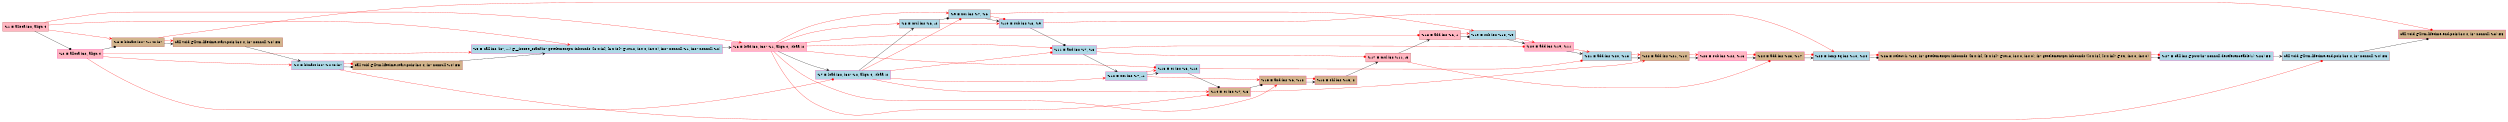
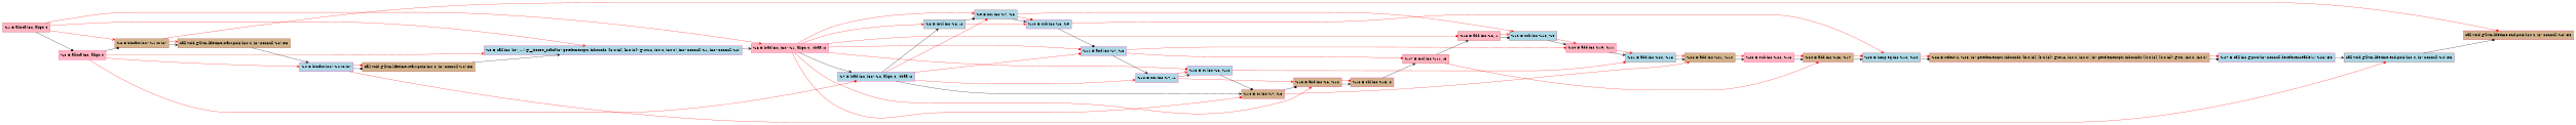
  digraph {
    rankdir=LR
    node [color=deeppink fillcolor=lightblue shape=record style=filled]
    edge [arrowhead=vee color=red]
    n1 [color=brown fillcolor=lightpink label="  %1 = alloca i32, align 4"]
    n2 [fillcolor=lightpink label="  %2 = alloca i32, align 4"]
    n3 [color=brown fillcolor=tan label="  %3 = bitcast i32* %1 to i8*"]
    n4 [label="  %5 = call i32 (i8*, ...) @__isoc99_scanf(i8* getelementptr inbounds ([6 x i8], [6 x i8]* @.str.2, i64 0, i64 0), i32* nonnull %1, i32* nonnull %2)"]
    n5 [fillcolor=lightpink label="  %6 = load i32, i32* %1, align 4, !tbaa !2"]
    n6 [label="  %4 = bitcast i32* %2 to i8*"]
    n7 [label="  %7 = load i32, i32* %2, align 4, !tbaa !2"]
    n8 [color=brown fillcolor=tan label="  call void @llvm.lifetime.start.p0i8(i64 4, i8* nonnull %3) #5"]
    n9 [fillcolor=tan label="  call void @llvm.lifetime.end.p0i8(i64 4, i8* nonnull %3) #5"]
    n10 [color=brown label="  %8 = mul i32 %6, -2"]
    n11 [color=brown label="  %9 = xor i32 %7, %6"]
    n12 [label="  %11 = and i32 %7, %6"]
    n13 [label="  %13 = or i32 %6, %12"]
    n14 [fillcolor=tan label="  %14 = or i32 %7, %6"]
    n15 [fillcolor=tan label="  %15 = and i32 %6, %12"]
    n16 [color=brown fillcolor=lightpink label="  %18 = add i32 %6, 1"]
    n17 [color=brown fillcolor=tan label="  call void @llvm.lifetime.start.p0i8(i64 4, i8* nonnull %4) #5"]
    n18 [color=brown label="  call void @llvm.lifetime.end.p0i8(i64 4, i8* nonnull %4) #5"]
    n19 [label="  %12 = xor i32 %7, -1"]
    n20 [label="  %10 = sub i32 %8, %9"]
    n21 [color=brown label="  %19 = sub i32 %18, %9"]
    n22 [color=brown fillcolor=lightpink label="  %17 = mul i32 %11, -5"]
    n23 [fillcolor=lightpink label="  %20 = add i32 %19, %11"]
    n24 [color=brown label="  %21 = add i32 %20, %13"]
    n25 [color=brown fillcolor=tan label="  %22 = add i32 %21, %14"]
    n26 [fillcolor=tan label="  %16 = shl i32 %15, 2"]
    n27 [color=brown label="  %25 = icmp eq i32 %10, %24"]
    n28 [fillcolor=tan label="  %26 = select i1 %25, i8* getelementptr inbounds ([5 x i8], [5 x i8]* @str.3, i64 0, i64 0), i8* getelementptr inbounds ([4 x i8], [4 x i8]* @str, i64 0, i64 0)"]
    n29 [fillcolor=tan label="  %24 = add i32 %23, %17"]
    n30 [fillcolor=lightpink label="  %23 = sub i32 %22, %16"]
    n31 [label="  %27 = call i32 @puts(i8* nonnull dereferenceable(1) %26) #5"]
    n1 -> n2 [arrowhead=dot color=""]
    n1 -> n3
    n1 -> n4
    n1 -> n5
    n2 -> n3 [arrowhead=dot color=""]
    n2 -> n4
    n2 -> n6
    n2 -> n7 [arrowhead=dot]
    n3 -> n8 [color=""]
    n3 -> n8
    n3 -> n9 [arrowhead=dot]
    n4 -> n5 [color=""]
    n5 -> n7 [color=""]
    n5 -> n10
    n5 -> n11
    n5 -> n12 [arrowhead=dot]
    n5 -> n13 [arrowhead=dot]
    n5 -> n14 [arrowhead=dot]
    n5 -> n15
    n5 -> n16 [arrowhead=dot]
    n6 -> n17 [arrowhead=dot color=""]
    n6 -> n17 [arrowhead=dot]
    n6 -> n18 [arrowhead=dot]
    n7 -> n10 [color=""]
    n7 -> n11 [arrowhead=dot]
    n7 -> n12 [arrowhead=dot]
-   n7 -> n14
+   n7 -> n14 [color=black]
    n7 -> n19
    n8 -> n6 [color=""]
    n10 -> n11 [arrowhead=dot color=""]
    n10 -> n20
    n11 -> n20 [color=""]
    n11 -> n20 [arrowhead=dot]
    n11 -> n21
    n12 -> n19 [color=""]
    n12 -> n22 [arrowhead=dot]
    n12 -> n23 [arrowhead=dot]
    n13 -> n14 [arrowhead=dot color=""]
    n13 -> n24 [arrowhead=dot]
    n14 -> n15 [arrowhead=dot color=""]
    n14 -> n25
    n15 -> n26 [color=""]
    n15 -> n26 [arrowhead=dot]
    n16 -> n21 [arrowhead=dot color=""]
    n16 -> n21
    n17 -> n4 [color=""]
    n18 -> n9 [arrowhead=dot color=""]
    n19 -> n13 [color=""]
    n19 -> n13
    n19 -> n15
    n20 -> n12 [arrowhead=dot color=""]
    n20 -> n27
    n21 -> n23 [color=""]
    n21 -> n23
    n22 -> n16 [color=""]
    n22 -> n29 [arrowhead=dot]
    n23 -> n24 [color=""]
    n23 -> n24
    n24 -> n25 [color=""]
    n24 -> n25
    n25 -> n30 [color=""]
    n25 -> n30
    n26 -> n22 [color=""]
    n27 -> n28 [arrowhead=dot color=""]
    n27 -> n28 [arrowhead=dot]
    n28 -> n31 [arrowhead=dot color=""]
    n28 -> n31 [arrowhead=dot]
    n29 -> n27 [color=""]
    n29 -> n27 [arrowhead=dot]
    n30 -> n29 [color=""]
    n30 -> n29 [arrowhead=dot]
    n31 -> n18 [color=""]
  }
